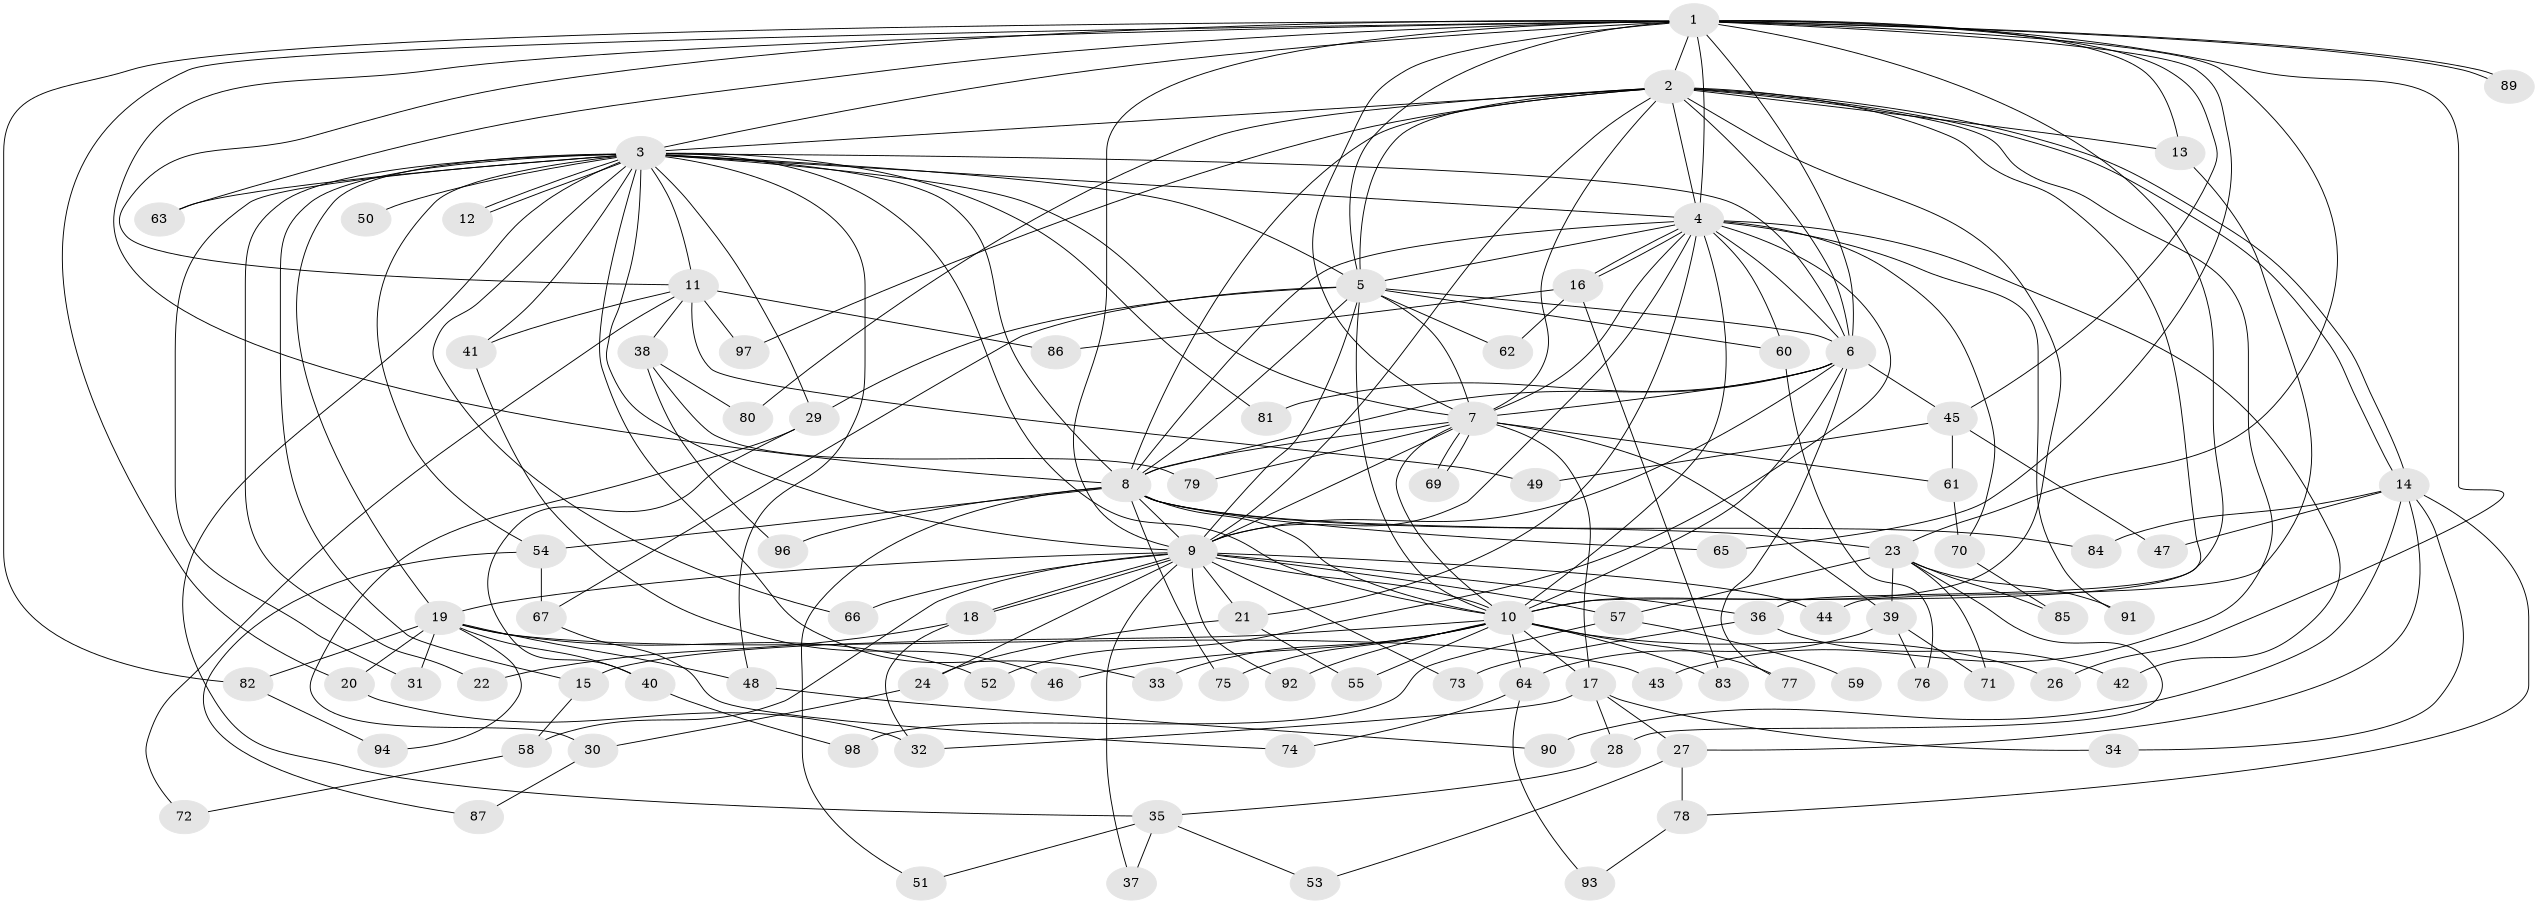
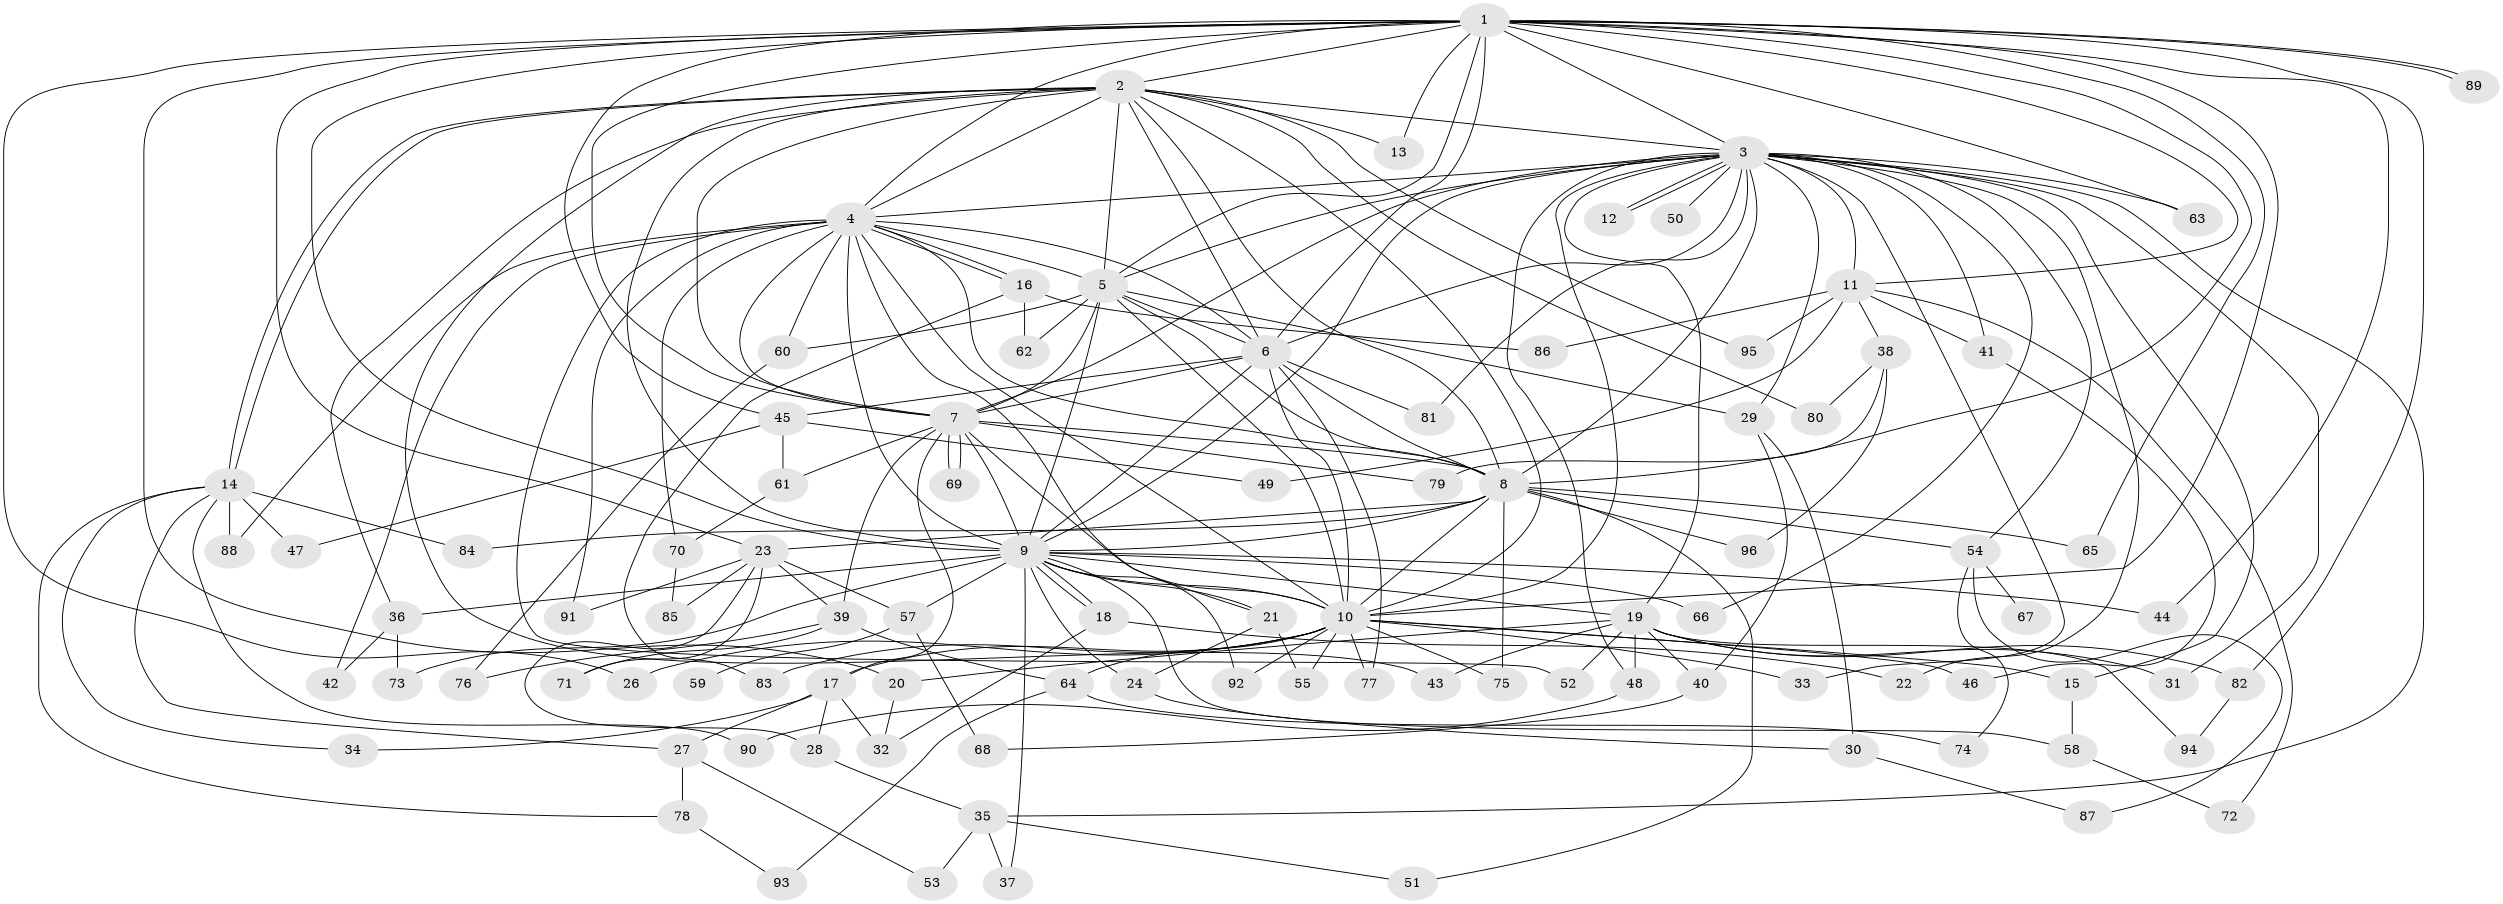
  graph {
    node [color=gray90 style=filled]
    1
    2
    3
    4
    5
    6
    7
    8
    9
    10
    11
    13
    20
    23
    26
    44
    45
    63
    65
    82
    89
    14
    36
    43
    80
-   95 [label=97]
+   95
    12
    15
    19
    22
    29
    31
    33
    35
    41
    48
    50
    54
    66
    81
    16
    21
    42
    52
    60
    70
+   88
    91
    62
    67
    77
    17
    39
    61
    69
    79
    51
    n58 [label=96]
    75
    84
    18
    24
    37
    57
    58
    73
    92
    46
    55
    64
    83
    38
    49
    72
    86
    32
    28
    71
    85
    47
    94
    27
    34
    78
    90
    40
    30
    53
    87
    74
    76
    59
-   68 [label=98]
+   68
    93
    1 -- 2
    1 -- 3
    1 -- 4
    1 -- 5
    1 -- 6
    1 -- 7
    1 -- 8
    1 -- 9
    1 -- 10
    1 -- 11
    1 -- 13
    1 -- 20
    1 -- 23
    1 -- 26
-   13 -- 44
+   1 -- 44
    1 -- 45
    1 -- 63
    1 -- 65
    1 -- 82
    1 -- 89
    1 -- 89
    2 -- 3
    2 -- 4
    2 -- 5
    2 -- 6
    2 -- 7
    2 -- 8
    2 -- 9
    2 -- 10
    2 -- 13
    2 -- 14
    2 -- 14
    2 -- 36
    2 -- 43
    2 -- 80
    2 -- 95
    3 -- 4
    3 -- 5
    3 -- 6
    3 -- 7
    3 -- 8
    3 -- 9
    3 -- 10
    3 -- 11
    3 -- 63
    3 -- 12
    3 -- 12
    3 -- 15
    3 -- 19
    3 -- 22
    3 -- 29
    3 -- 31
    3 -- 33
    3 -- 35
    3 -- 41
    3 -- 48
    3 -- 50
    3 -- 54
    3 -- 66
    3 -- 81
    4 -- 5
    4 -- 6
    4 -- 7
    4 -- 8
    4 -- 9
    4 -- 10
    4 -- 16
    4 -- 16
    4 -- 21
    4 -- 42
    4 -- 52
    4 -- 60
    4 -- 70
+   4 -- 88
    4 -- 91
    5 -- 6
    5 -- 7
    5 -- 8
    5 -- 9
    5 -- 10
    5 -- 29
    5 -- 60
    5 -- 62
-   5 -- 67
    6 -- 7
    6 -- 8
    6 -- 9
    6 -- 10
    6 -- 45
    6 -- 81
    6 -- 77
    7 -- 8
    7 -- 9
    7 -- 10
    7 -- 17
    7 -- 39
    7 -- 61
    7 -- 69
    7 -- 69
    7 -- 79
    8 -- 9
    8 -- 10
    8 -- 23
    8 -- 65
    8 -- 54
    8 -- 51
    8 -- n58
    8 -- 75
    8 -- 84
    9 -- 10
    9 -- 44
    9 -- 36
    9 -- 19
    9 -- 66
    9 -- 21
    9 -- 18
    9 -- 18
    9 -- 24
    9 -- 37
    9 -- 57
    9 -- 58
    9 -- 73
    9 -- 92
    10 -- 26
    10 -- 15
    10 -- 33
    10 -- 77
    10 -- 17
    10 -- 75
    10 -- 92
    10 -- 46
    10 -- 55
    10 -- 64
    10 -- 83
    11 -- 95
    11 -- 41
    11 -- 38
    11 -- 49
    11 -- 72
    11 -- 86
    20 -- 32
    23 -- 91
    23 -- 39
    23 -- 57
    23 -- 28
    23 -- 71
    23 -- 85
    45 -- 61
    45 -- 49
    45 -- 47
    82 -- 94
+   14 -- 88
    14 -- 84
    14 -- 47
    14 -- 27
    14 -- 34
    14 -- 78
    14 -- 90
    36 -- 42
    36 -- 73
    15 -- 58
    19 -- 20
    19 -- 82
    19 -- 43
    19 -- 31
    19 -- 48
    19 -- 52
    19 -- 94
    19 -- 40
    29 -- 40
    29 -- 30
    35 -- 51
    35 -- 37
    35 -- 53
    41 -- 46
    48 -- 90
    54 -- 67
    54 -- 87
-   67 -- 74
+   54 -- 74
    16 -- 62
    16 -- 83
    16 -- 86
    21 -- 24
    21 -- 55
    60 -- 76
    70 -- 85
    17 -- 32
    17 -- 28
    17 -- 27
    17 -- 34
    39 -- 64
    39 -- 71
    39 -- 76
    61 -- 70
    18 -- 22
    18 -- 32
    24 -- 30
    57 -- 59
    57 -- 68
    58 -- 72
    64 -- 74
    64 -- 93
    38 -- 80
    38 -- 79
    38 -- n58
    28 -- 35
    27 -- 78
    27 -- 53
    78 -- 93
    40 -- 68
    30 -- 87
  }
